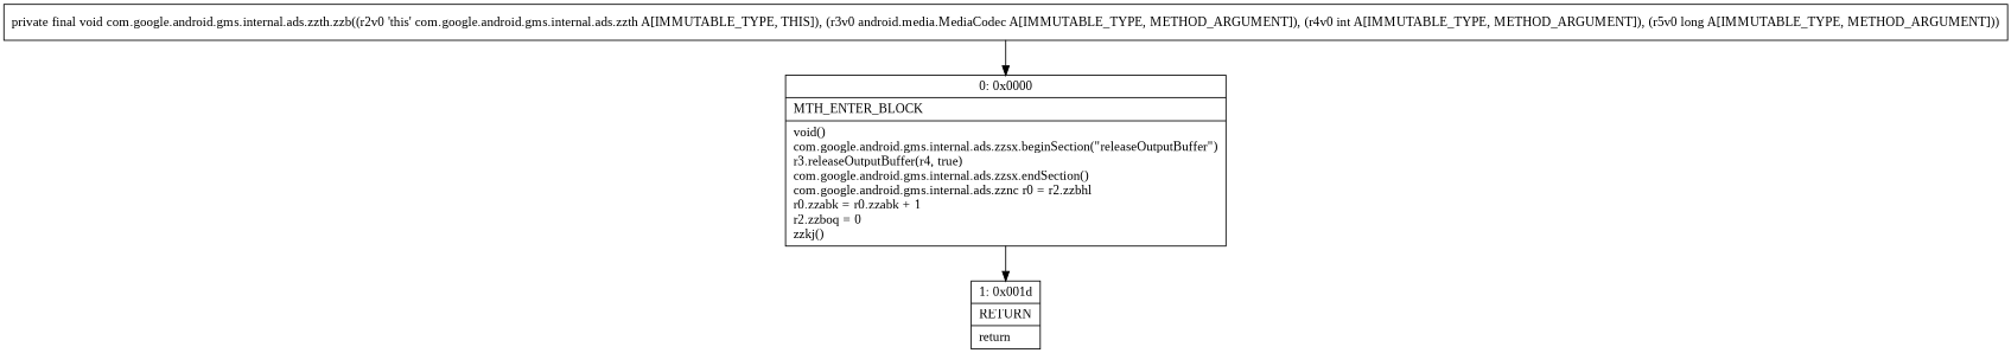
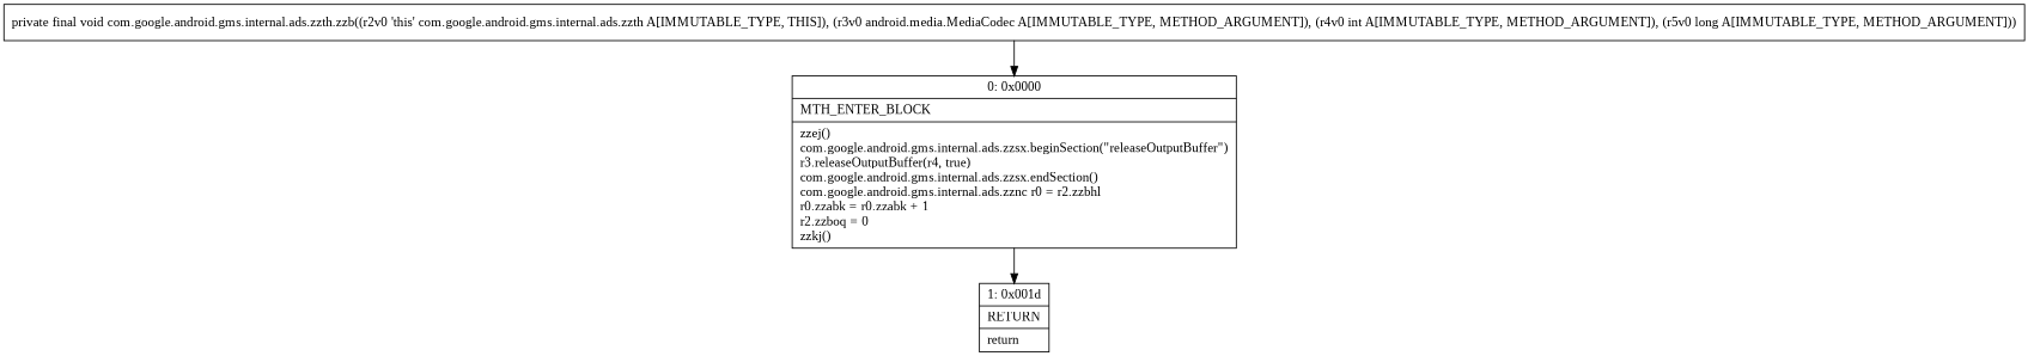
  digraph {
    fontname="Liberation Serif"
    node [shape=record fontname="Liberation Serif"]
    edge [fontname="Liberation Serif"]
-   n1 [label="{0\:\ 0x0000|MTH_ENTER_BLOCK\l|void()\lcom.google.android.gms.internal.ads.zzsx.beginSection(\"releaseOutputBuffer\")\lr3.releaseOutputBuffer(r4, true)\lcom.google.android.gms.internal.ads.zzsx.endSection()\lcom.google.android.gms.internal.ads.zznc r0 = r2.zzbhl\lr0.zzabk = r0.zzabk + 1\lr2.zzboq = 0\lzzkj()\l}"]
+   n1 [label="{0\:\ 0x0000|MTH_ENTER_BLOCK\l|zzej()\lcom.google.android.gms.internal.ads.zzsx.beginSection(\"releaseOutputBuffer\")\lr3.releaseOutputBuffer(r4, true)\lcom.google.android.gms.internal.ads.zzsx.endSection()\lcom.google.android.gms.internal.ads.zznc r0 = r2.zzbhl\lr0.zzabk = r0.zzabk + 1\lr2.zzboq = 0\lzzkj()\l}"]
    n2 [label="{1\:\ 0x001d|RETURN\l|return\l}"]
    n3 [label="{private final void com.google.android.gms.internal.ads.zzth.zzb((r2v0 'this' com.google.android.gms.internal.ads.zzth A[IMMUTABLE_TYPE, THIS]), (r3v0 android.media.MediaCodec A[IMMUTABLE_TYPE, METHOD_ARGUMENT]), (r4v0 int A[IMMUTABLE_TYPE, METHOD_ARGUMENT]), (r5v0 long A[IMMUTABLE_TYPE, METHOD_ARGUMENT])) }"]
    n1 -> n2
    n3 -> n1
  }
